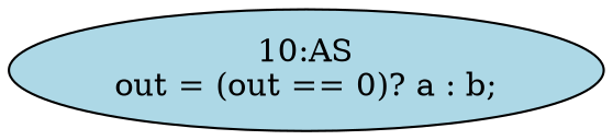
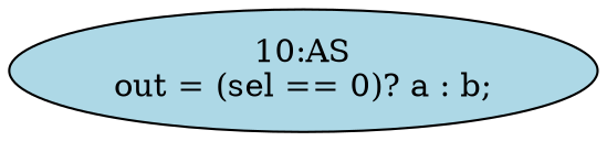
  strict digraph {
    rankdir=LR
    fontname="DejaVu Serif"
-   n1 [ast="<pyverilog.vparser.ast.Assign object at 0x7f2f63b21650>" def_var="['out']" fillcolor=lightblue label="10:AS\nout = (out == 0)? a : b;" statements="[]" style=filled typ=Assign use_var="['sel', 'a', 'b']" fontname="DejaVu Serif"]
+   n1 [ast="<pyverilog.vparser.ast.Assign object at 0x7f2f63b21650>" def_var="['out']" fillcolor=lightblue label="10:AS\nout = (sel == 0)? a : b;" statements="[]" style=filled typ=Assign use_var="['sel', 'a', 'b']" fontname="DejaVu Serif"]
  }
